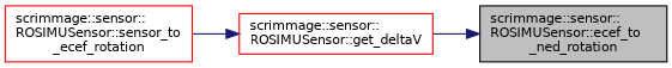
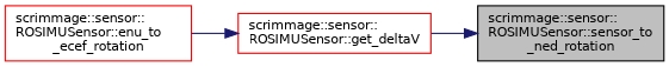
  digraph {
    rankdir=RL
    node [color=red fillcolor=white fontname=Helvetica fontsize=10 shape=record style=filled]
    edge [color=midnightblue dir=back fontname=Helvetica fontsize=10 labelfontname=Helvetica labelfontsize=10 style=solid]
-   n1 [color=black fillcolor=grey75 fontcolor=black height=0.2 label="scrimmage::sensor::\lROSIMUSensor::ecef_to\l_ned_rotation" width=0.4]
+   n1 [color=black fillcolor=grey75 fontcolor=black height=0.2 label="scrimmage::sensor::\lROSIMUSensor::sensor_to\l_ned_rotation" width=0.4]
    n2 [height=0.2 label="scrimmage::sensor::\lROSIMUSensor::get_deltaV" width=0.4]
-   n3 [height=0.2 label="scrimmage::sensor::\lROSIMUSensor::sensor_to\l_ecef_rotation" width=0.4]
+   n3 [height=0.2 label="scrimmage::sensor::\lROSIMUSensor::enu_to\l_ecef_rotation" width=0.4]
    n1 -> n2
    n2 -> n3
  }
